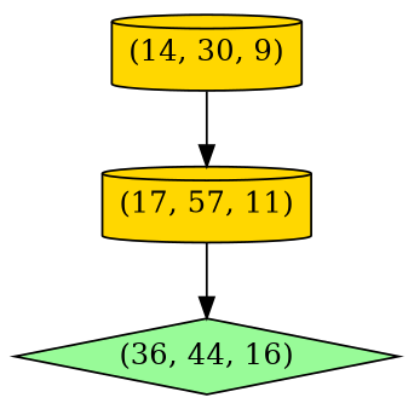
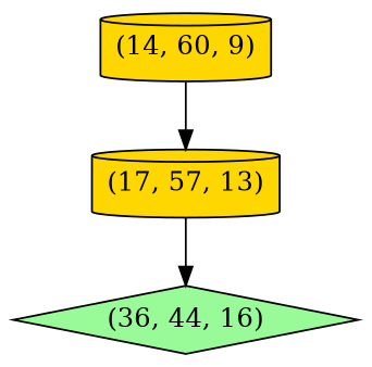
  digraph {
    node [fillcolor=gold shape=cylinder style=filled]
-   "(14, 60, 9)" [label="(14, 30, 9)"]
-   "(17, 57, 11)"
+   "(14, 60, 9)"
+   "(17, 57, 11)" [label="(17, 57, 13)"]
    n3 [fillcolor=palegreen label="(36, 44, 16)" shape=diamond]
    "(14, 60, 9)" -> "(17, 57, 11)"
    "(17, 57, 11)" -> n3
  }
